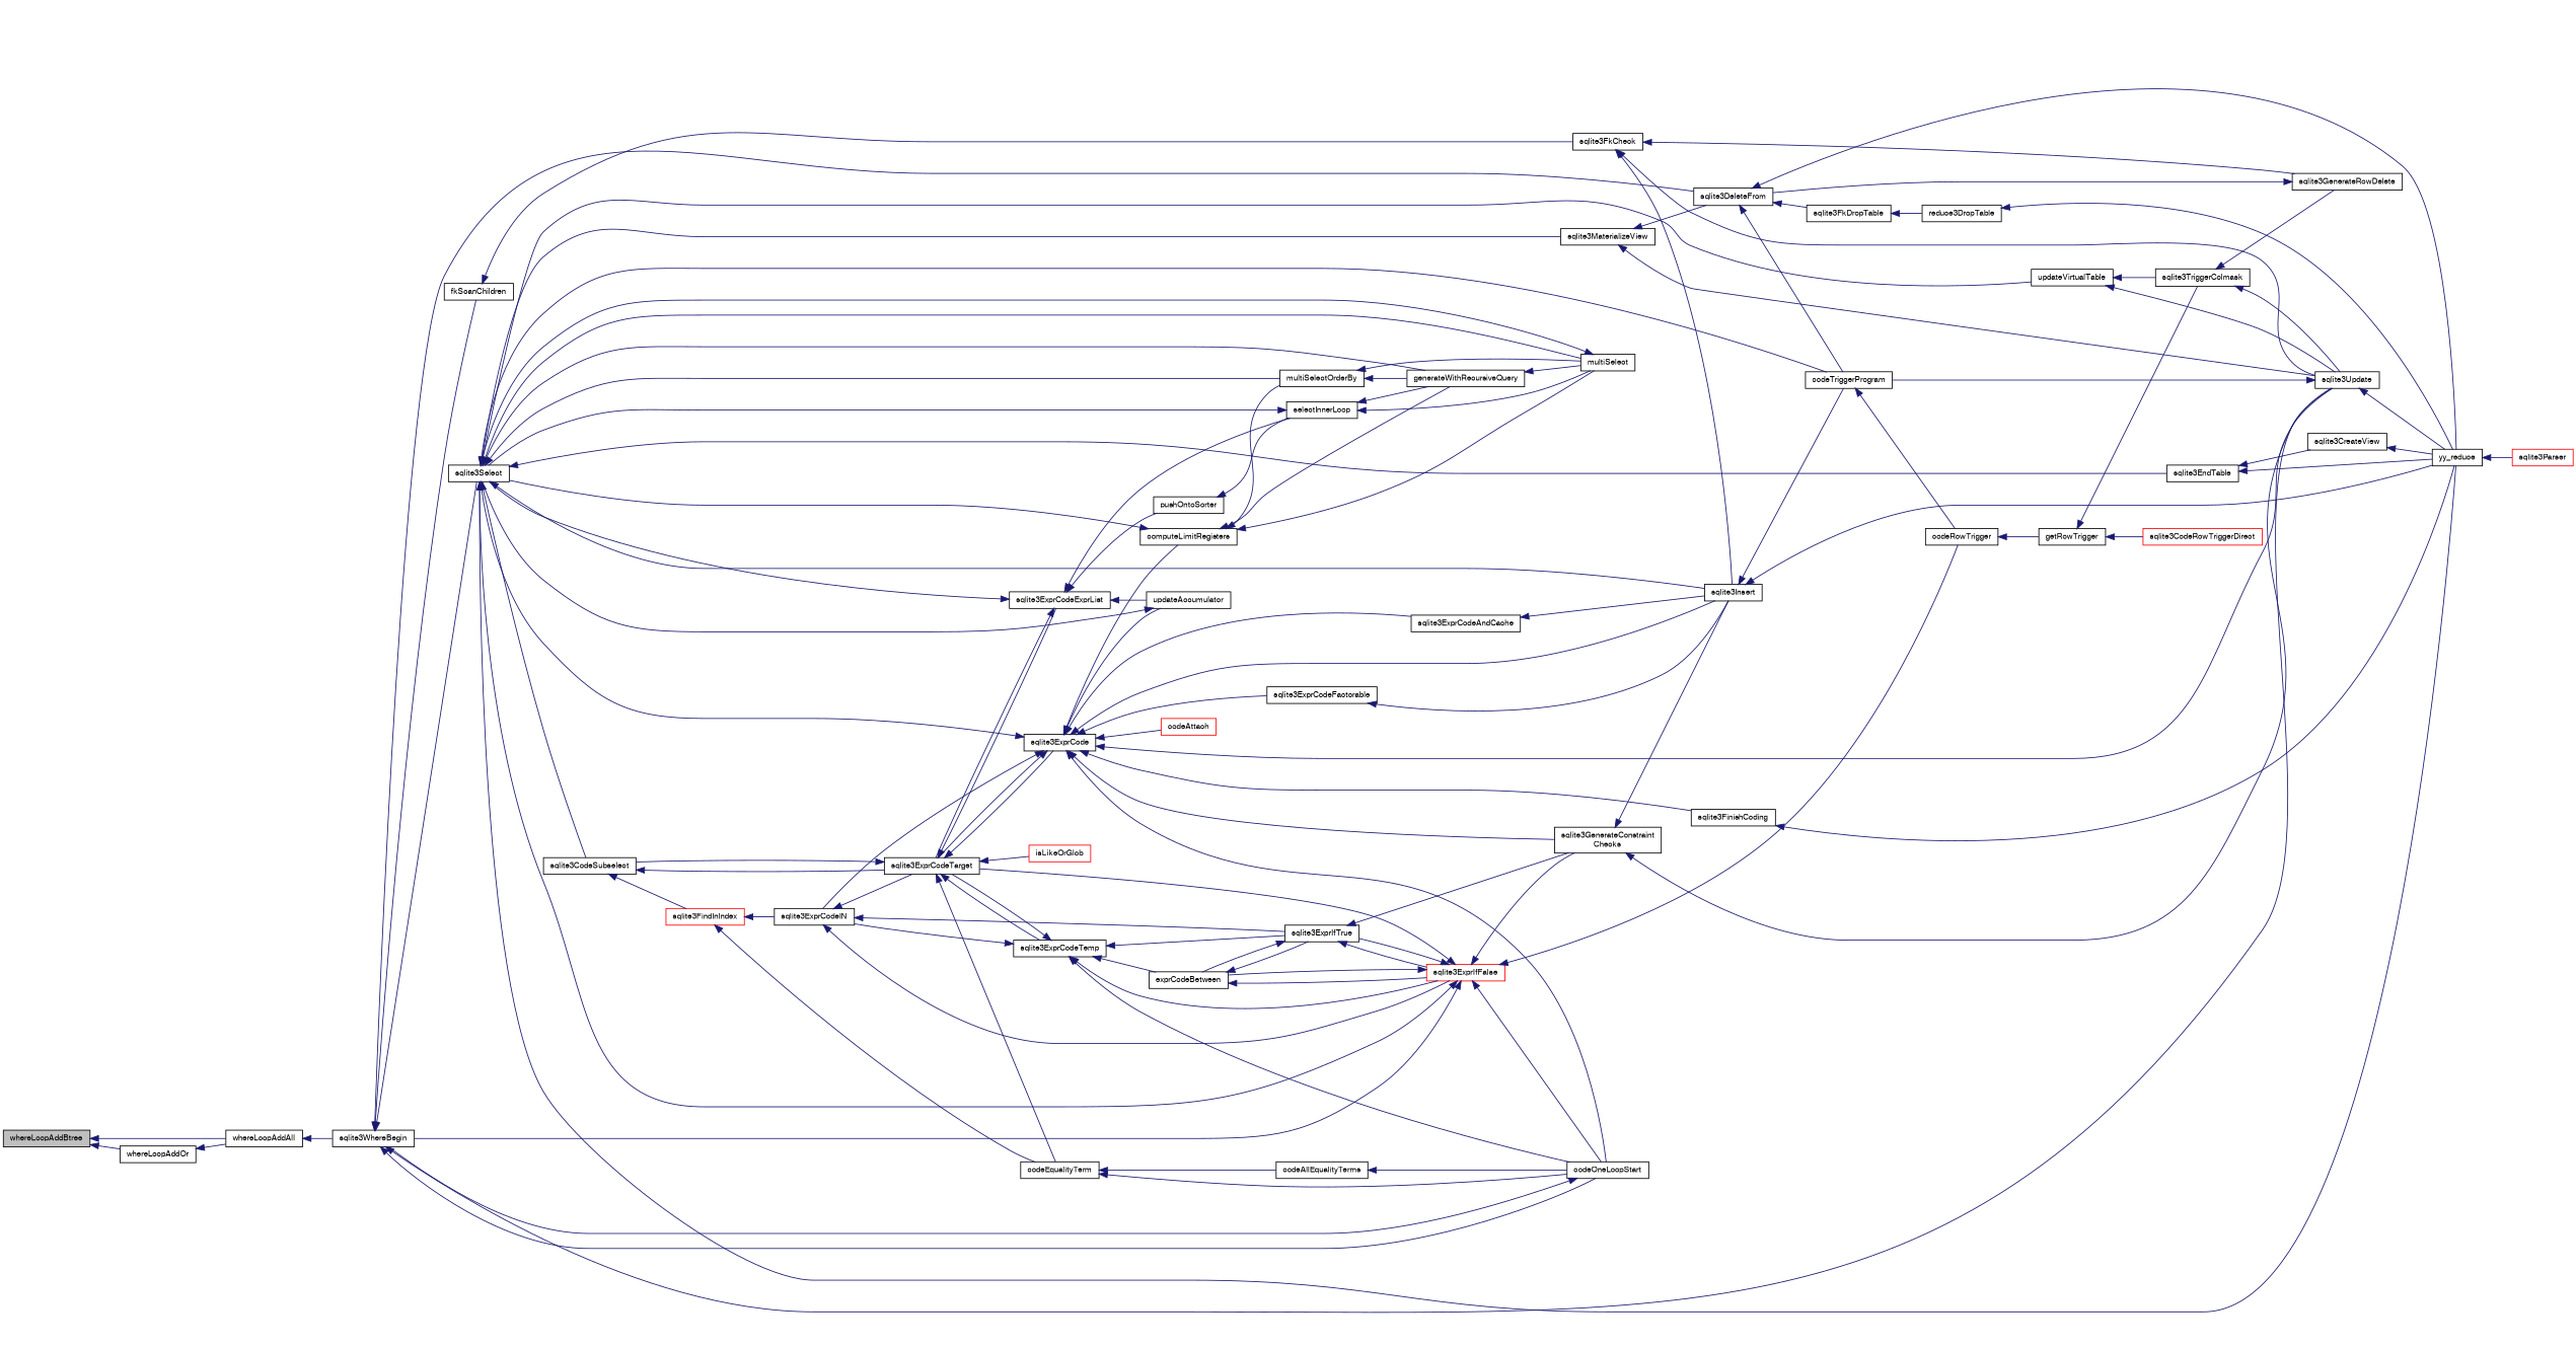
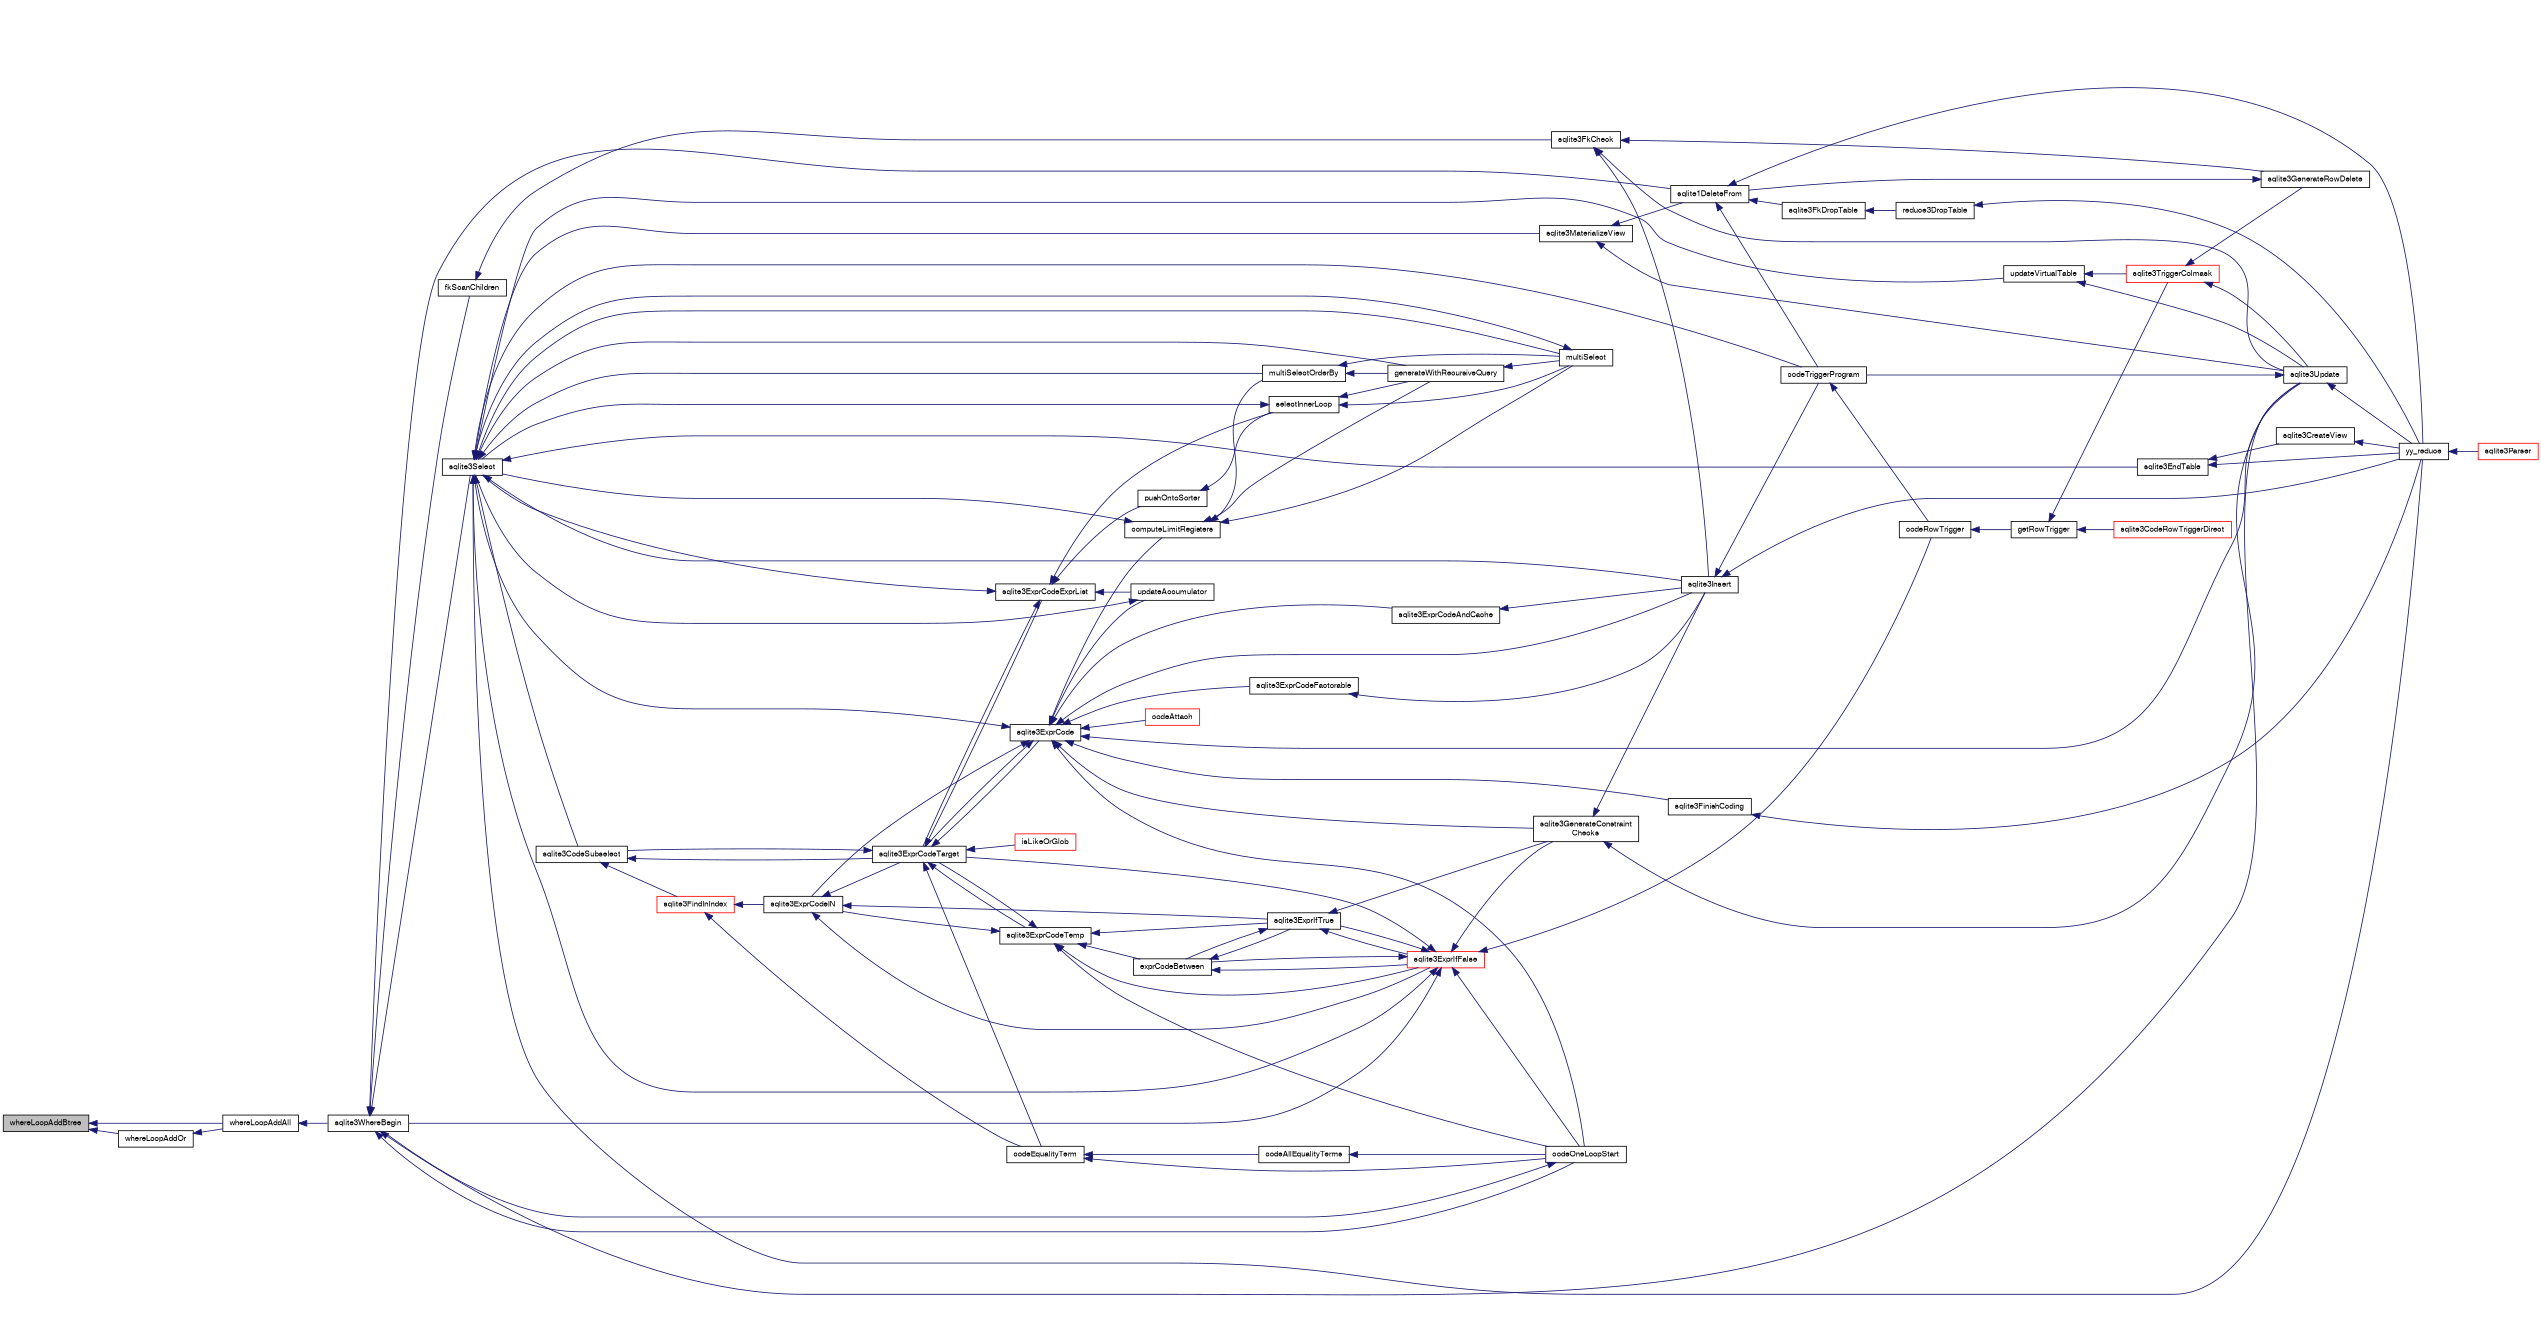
  digraph {
    rankdir=LR
    node [color=black fillcolor=white fontname=FreeSans fontsize=10 shape=record style=filled]
    edge [color=midnightblue dir=back fontname=FreeSans fontsize=10 labelfontname=FreeSans labelfontsize=10 style=solid]
    n1 [fillcolor=grey75 fontcolor=black height=0.2 label=whereLoopAddBtree width=0.4]
    n2 [height=0.2 label=whereLoopAddOr width=0.4]
    n3 [height=0.2 label=whereLoopAddAll width=0.4]
    n4 [height=0.2 label=sqlite3WhereBegin width=0.4]
-   n5 [height=0.2 label=sqlite3DeleteFrom width=0.4]
+   n5 [height=0.2 label=sqlite1DeleteFrom width=0.4]
    n6 [height=0.2 label=sqlite3Update width=0.4]
    n7 [height=0.2 label=fkScanChildren width=0.4]
    n8 [height=0.2 label=sqlite3Select width=0.4]
    n9 [height=0.2 label=codeOneLoopStart width=0.4]
    n10 [height=0.2 label=sqlite3FkDropTable width=0.4]
    n11 [height=0.2 label=yy_reduce width=0.4]
    n12 [height=0.2 label=codeTriggerProgram width=0.4]
    n13 [height=0.2 label=sqlite3FkCheck width=0.4]
    n14 [height=0.2 label=sqlite3Insert width=0.4]
    n15 [height=0.2 label=sqlite3CodeSubselect width=0.4]
    n16 [height=0.2 label=generateWithRecursiveQuery width=0.4]
    n17 [height=0.2 label=multiSelect width=0.4]
    n18 [height=0.2 label=multiSelectOrderBy width=0.4]
    n19 [height=0.2 label=sqlite3EndTable width=0.4]
    n20 [height=0.2 label=sqlite3MaterializeView width=0.4]
    n21 [height=0.2 label=updateVirtualTable width=0.4]
    n22 [height=0.2 label=reduce3DropTable width=0.4]
    n23 [color=red height=0.2 label=sqlite3Parser width=0.4]
    n24 [height=0.2 label=codeRowTrigger width=0.4]
    n25 [height=0.2 label=getRowTrigger width=0.4]
    n26 [color=red height=0.2 label=sqlite3CodeRowTriggerDirect width=0.4]
-   n27 [height=0.2 label=sqlite3TriggerColmask width=0.4]
+   n27 [color=red height=0.2 label=sqlite3TriggerColmask width=0.4]
    n28 [height=0.2 label=sqlite3GenerateRowDelete width=0.4]
    n29 [height=0.2 label="sqlite3GenerateConstraint\lChecks" width=0.4]
    n30 [color=red height=0.2 label=sqlite3FindInIndex width=0.4]
    n31 [height=0.2 label=sqlite3ExprCodeTarget width=0.4]
    n32 [height=0.2 label=sqlite3CreateView width=0.4]
    n33 [height=0.2 label=sqlite3ExprCodeIN width=0.4]
    n34 [height=0.2 label=codeEqualityTerm width=0.4]
    n35 [height=0.2 label=sqlite3ExprCodeTemp width=0.4]
    n36 [height=0.2 label=sqlite3ExprCode width=0.4]
    n37 [height=0.2 label=sqlite3ExprCodeExprList width=0.4]
    n38 [color=red height=0.2 label=isLikeOrGlob width=0.4]
    n39 [height=0.2 label=sqlite3ExprIfTrue width=0.4]
    n40 [color=red height=0.2 label=sqlite3ExprIfFalse width=0.4]
    n41 [height=0.2 label=codeAllEqualityTerms width=0.4]
    n42 [height=0.2 label=exprCodeBetween width=0.4]
    n43 [height=0.2 label=sqlite3ExprCodeFactorable width=0.4]
    n44 [height=0.2 label=sqlite3ExprCodeAndCache width=0.4]
    n45 [color=red height=0.2 label=codeAttach width=0.4]
    n46 [height=0.2 label=sqlite3FinishCoding width=0.4]
    n47 [height=0.2 label=computeLimitRegisters width=0.4]
    n48 [height=0.2 label=updateAccumulator width=0.4]
    n49 [height=0.2 label=pushOntoSorter width=0.4]
    n50 [height=0.2 label=selectInnerLoop width=0.4]
    n1 -> n2
    n1 -> n3
    n2 -> n3
    n3 -> n4
    n4 -> n5
    n4 -> n6
    n4 -> n7
    n4 -> n8
    n4 -> n9
    n5 -> n10
    n5 -> n11
    n5 -> n12
    n6 -> n11
    n6 -> n12
    n7 -> n13
    n8 -> n11
    n8 -> n12
    n8 -> n14
    n8 -> n15
    n8 -> n16
    n8 -> n17
    n8 -> n18
    n8 -> n19
    n8 -> n20
    n8 -> n21
    n9 -> n4
    n10 -> n22
    n11 -> n23
    n12 -> n24
    n13 -> n6
    n13 -> n14
    n13 -> n28
    n14 -> n11
    n14 -> n12
    n15 -> n30
    n15 -> n31
    n16 -> n17
    n17 -> n8
    n18 -> n16
    n18 -> n17
    n19 -> n11
    n19 -> n32
    n20 -> n5
    n20 -> n6
    n21 -> n6
    n21 -> n27
    n22 -> n11
    n24 -> n25
    n25 -> n26
    n25 -> n27
    n27 -> n6
    n27 -> n28
    n28 -> n5
    n29 -> n6
    n29 -> n14
    n30 -> n33
    n30 -> n34
    n31 -> n15
    n31 -> n34
    n31 -> n35
    n31 -> n36
    n31 -> n37
    n31 -> n38
    n32 -> n11
    n33 -> n31
    n33 -> n39
    n33 -> n40
    n34 -> n9
    n34 -> n41
    n35 -> n9
    n35 -> n31
    n35 -> n33
    n35 -> n39
    n35 -> n40
    n35 -> n42
    n36 -> n6
    n36 -> n8
    n36 -> n9
    n36 -> n14
    n36 -> n29
    n36 -> n31
    n36 -> n33
    n36 -> n43
    n36 -> n44
    n36 -> n45
    n36 -> n46
    n36 -> n47
    n36 -> n48
    n37 -> n8
    n37 -> n31
    n37 -> n48
    n37 -> n49
    n37 -> n50
    n39 -> n29
    n39 -> n40
    n39 -> n42
    n40 -> n4
    n40 -> n8
    n40 -> n9
    n40 -> n24
    n40 -> n29
    n40 -> n31
    n40 -> n39
    n40 -> n42
    n41 -> n9
    n42 -> n39
    n42 -> n40
    n43 -> n14
    n44 -> n14
    n46 -> n11
    n47 -> n8
    n47 -> n16
    n47 -> n17
    n47 -> n18
    n48 -> n8
    n49 -> n50
    n50 -> n8
    n50 -> n16
    n50 -> n17
  }
